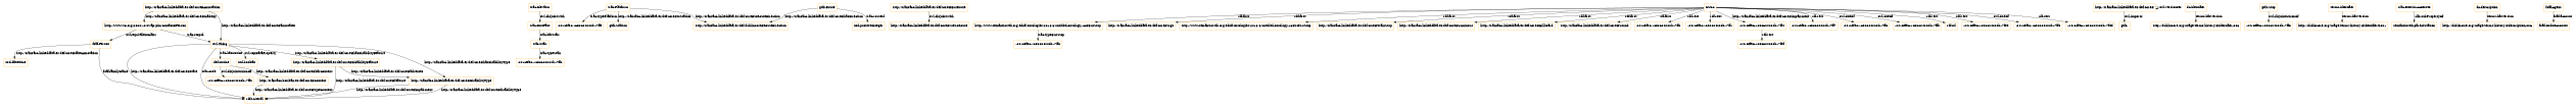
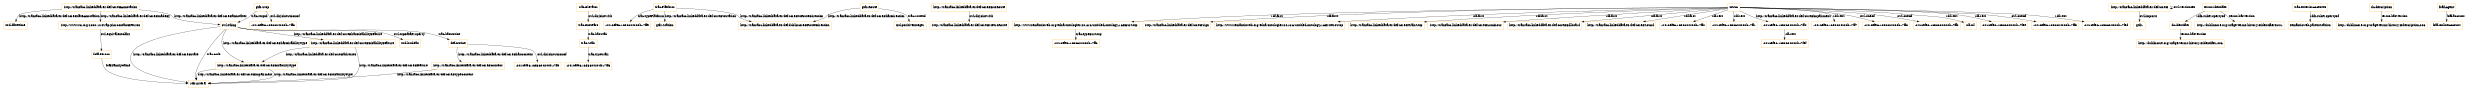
  digraph {
    rankdir=TB
    node [color=orange shape=rectangle]
    "http://transacc.linkeddata.es/def/core#Annotation"
    "http://www.w3.org/2000/10/swap/pim/contact#Person"
    "owl:Thing"
    "xsd:dateTime"
    "foaf:Person"
    "http://transacc.linkeddata.es/def/core#DisabilityFeature"
    "http://transacc.linkeddata.es/def/core#DisabilityType"
    "rdfs:Literal"
    n9 [label="def:Notice"]
    "xsd:boolean"
    n11 [label="-241cef96:1658604204b:-7ff6"]
    "trac:Stair"
    n13 [label="http://transacc.linkeddata.es/def/dublincore#RouteDirection"]
    "trac:Platform"
    "gtfs:Station"
    "-241cef96:1658604200b:-7ff9"
    "trac:FootPass"
    "http://transacc.linkeddata.es/def/core#BusRoute"
    "http://transacc.linkeddata.es/def/core#MetroRoute"
-   "http://transacc.linkeddata.es/def/core#Content" [label="http://transacc.boolean.es/def/core#Content"]
+   "http://transacc.linkeddata.es/def/core#Content"
    "http://www.semanticweb.org/edna/ontologies/2018/6/untitled-ontology-16#BusStop"
    "-241cef96:1658604200b:-7ffc"
    "trac:Elevator"
    "-241cef96:1658604200b:-7ff0"
    "http://transacc.linkeddata.es/def/core#"
    "gtfs:"
    "dc:identifier"
    "http://dublincore.org/usage/terms/history/#identifier-006"
    "gtfs:Stop"
    "-241cef96:1658604200b:-7ff3"
    "terms:identifier"
    "http://dublincore.org/usage/terms/history/#identifierT-001"
    n33 [label="semanticweb:parentStation"]
    "trac:exteriorAccessTo"
    "dc:description"
    "http://dublincore.org/usage/terms/history/#description-006"
    NULL
    "http://transacc.linkeddata.es/def/core#Sign"
    "http://www.semanticweb.org/edna/ontologies/2018/6/untitled-ontology-16#MetroStop"
    "http://transacc.linkeddata.es/def/core#TrainStop"
    "http://transacc.linkeddata.es/def/core#Luminous"
    "http://transacc.linkeddata.es/def/core#Billboard"
    "http://transacc.linkeddata.es/def/core#Sound"
    "-241cef96:1658604200b:-7ff2"
    "-241cef96:1658604200b:-7ff1"
    "-241cef96:1658604200b:-7ff4"
    "-241cef96:1658604200b:-7ff7"
    "-241cef96:1658604200b:-7ff8"
    "-241cef96:1658604200b:-7ffb"
    "rdf:nil"
    "-241cef96:1658604200b:-7fee"
    "-241cef96:1658604200b:-7ff5"
    "-241cef96:1658604200b:-7fed"
    "-241cef96:1658604200b:-7fef"
    "foaf:Agent"
    "foaf:OnlineAccount"
    "gtfs:Route"
    "xsd:positiveInteger"
    "http://transacc.linkeddata.es/def/core#Annotation" -> "http://www.w3.org/2000/10/swap/pim/contact#Person" [label="http://transacc.linkeddata.es/def/core#madeBy"]
    "http://transacc.linkeddata.es/def/core#Annotation" -> "owl:Thing" [label="http://transacc.linkeddata.es/def/core#annotates"]
-   "foaf:Person" -> "xsd:dateTime" [label="http://transacc.linkeddata.es/def/core#dateAnnotation"]
+   "http://transacc.linkeddata.es/def/core#Annotation" -> "xsd:dateTime" [label="http://transacc.linkeddata.es/def/core#dateAnnotation"]
    "http://www.w3.org/2000/10/swap/pim/contact#Person" -> "foaf:Person" [label="owl:equivalentClass"]
    "owl:Thing" -> "http://transacc.linkeddata.es/def/core#DisabilityFeature" [label="http://transacc.linkeddata.es/def/core#hasDisabilityFeature"]
    "owl:Thing" -> "http://transacc.linkeddata.es/def/core#DisabilityType" [label="http://transacc.linkeddata.es/def/core#hasDisabilityType"]
    "owl:Thing" -> "rdfs:Literal" [label="http://transacc.linkeddata.es/def/core#state"]
    "owl:Thing" -> "rdfs:Literal" [label="trac:code"]
    "owl:Thing" -> n9 [label="trac:hasNotice"]
    "owl:Thing" -> "xsd:boolean" [label="owl:topDataProperty"]
    "foaf:Person" -> "rdfs:Literal" [label="foaf:familyName"]
    "http://transacc.linkeddata.es/def/core#DisabilityFeature" -> "http://transacc.linkeddata.es/def/core#DisabilityType" [label="http://transacc.linkeddata.es/def/core#adresses"]
    "http://transacc.linkeddata.es/def/core#DisabilityFeature" -> "rdfs:Literal" [label="http://transacc.linkeddata.es/def/core#feature"]
    "http://transacc.linkeddata.es/def/core#DisabilityType" -> "rdfs:Literal" [label="http://transacc.linkeddata.es/def/core#disabilityType"]
    "http://transacc.linkeddata.es/def/core#DisabilityType" -> "rdfs:Literal" [label="http://transacc.linkeddata.es/def/core#impairment"]
    n9 -> "http://transacc.linkeddata.es/def/core#Content" [label="http://transacc.linkeddata.es/def/core#hasContent"]
    n9 -> "-241cef96:1658604200b:-7ff0" [label="owl:disjointUnionOf"]
    "trac:Stair" -> n11 [label="trac:typeStair"]
    "trac:Platform" -> n13 [label="http://transacc.linkeddata.es/def/core#toRouteDirection"]
    "trac:Platform" -> "gtfs:Station" [label="http://transacc.linkeddata.es/def/core#toStation"]
    "trac:Platform" -> "-241cef96:1658604200b:-7ff9" [label="trac:typePlatform"]
    "trac:FootPass" -> "trac:Stair" [label="trac:hasStair"]
    "http://transacc.linkeddata.es/def/core#BusRoute" -> "http://transacc.linkeddata.es/def/core#MetroRoute" [label="owl:disjointWith"]
    "http://transacc.linkeddata.es/def/core#Content" -> "rdfs:Literal" [label="http://transacc.linkeddata.es/def/core#typeContent"]
    "http://www.semanticweb.org/edna/ontologies/2018/6/untitled-ontology-16#BusStop" -> "-241cef96:1658604200b:-7ffc" [label="trac:typeBusStop"]
    "trac:Elevator" -> "trac:FootPass" [label="owl:disjointWith"]
    "http://transacc.linkeddata.es/def/core#" -> "http://transacc.linkeddata.es/def/core#" [label="owl:versionIRI"]
    "http://transacc.linkeddata.es/def/core#" -> "gtfs:" [label="owl:imports"]
    "dc:identifier" -> "http://dublincore.org/usage/terms/history/#identifier-006" [label="terms:hasVersion"]
-   "http://www.w3.org/2000/10/swap/pim/contact#Person" -> "owl:Thing" [label="trac:stopId"]
+   "gtfs:Stop" -> "owl:Thing" [label="trac:stopId"]
    "gtfs:Stop" -> "-241cef96:1658604200b:-7ff3" [label="owl:disjointUnionOf"]
+   "terms:identifier" -> "dc:identifier" [label="rdfs:subPropertyOf"]
    "terms:identifier" -> "http://dublincore.org/usage/terms/history/#identifierT-001" [label="terms:hasVersion"]
    "trac:exteriorAccessTo" -> n33 [label="rdfs:subPropertyOf"]
    "dc:description" -> "http://dublincore.org/usage/terms/history/#description-006" [label="terms:hasVersion"]
    NULL -> "http://www.semanticweb.org/edna/ontologies/2018/6/untitled-ontology-16#BusStop" [label="rdf:first"]
    NULL -> "http://transacc.linkeddata.es/def/core#Sign" [label="rdf:first"]
    NULL -> "http://www.semanticweb.org/edna/ontologies/2018/6/untitled-ontology-16#MetroStop" [label="rdf:first"]
    NULL -> "http://transacc.linkeddata.es/def/core#TrainStop" [label="rdf:first"]
    NULL -> "http://transacc.linkeddata.es/def/core#Luminous" [label="rdf:first"]
    NULL -> "http://transacc.linkeddata.es/def/core#Billboard" [label="rdf:first"]
    NULL -> "http://transacc.linkeddata.es/def/core#Sound" [label="rdf:first"]
    NULL -> "-241cef96:1658604200b:-7ff2" [label="rdf:rest"]
    NULL -> "-241cef96:1658604200b:-7ff1" [label="rdf:rest"]
    NULL -> "-241cef96:1658604200b:-7ff4" [label="http://transacc.linkeddata.es/def/core#impairment"]
    NULL -> "-241cef96:1658604200b:-7ff7" [label="rdf:rest"]
    NULL -> "-241cef96:1658604200b:-7ff8" [label="owl:oneOf"]
    NULL -> "-241cef96:1658604200b:-7ffb" [label="owl:oneOf"]
    NULL -> "rdf:nil" [label="rdf:rest"]
    NULL -> "-241cef96:1658604200b:-7fee" [label="rdf:rest"]
    NULL -> "-241cef96:1658604200b:-7ff5" [label="owl:oneOf"]
    NULL -> "-241cef96:1658604200b:-7fed" [label="rdf:rest"]
    "-241cef96:1658604200b:-7ff4" -> "-241cef96:1658604200b:-7fef" [label="rdf:rest"]
    "foaf:Agent" -> "foaf:OnlineAccount" [label="foaf:account"]
    "gtfs:Route" -> n13 [label="http://transacc.linkeddata.es/def/core#hasDirection"]
    "gtfs:Route" -> "xsd:positiveInteger" [label="trac:routeId"]
  }
